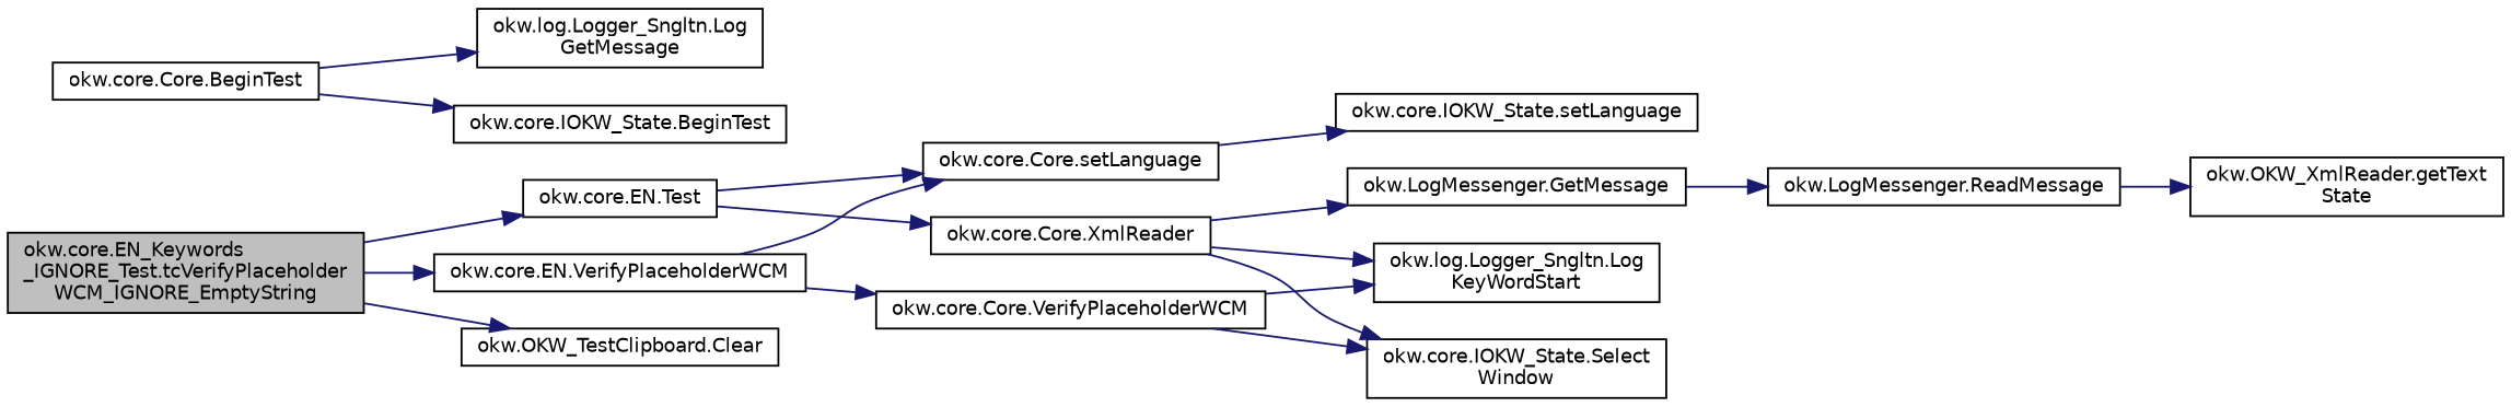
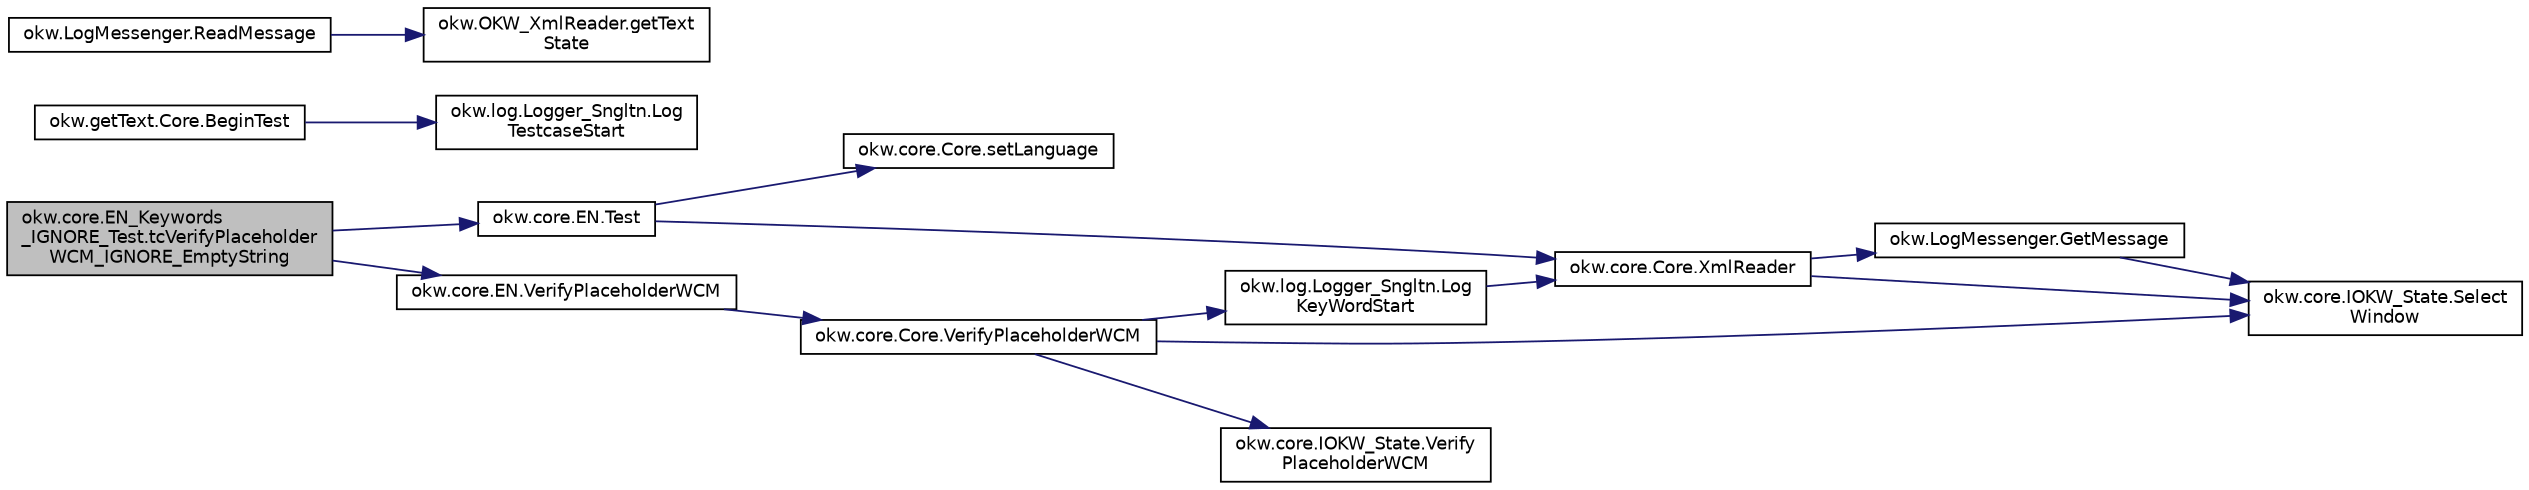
  digraph {
    rankdir=LR
    node [color=black fillcolor=white fontname=Helvetica fontsize=10 shape=record style=filled]
    edge [color=midnightblue fontname=Helvetica fontsize=10 labelfontname=Helvetica labelfontsize=10 style=solid]
    n1 [fillcolor=grey75 fontcolor=black height=0.2 label="okw.core.EN_Keywords\l_IGNORE_Test.tcVerifyPlaceholder\lWCM_IGNORE_EmptyString" width=0.4]
    n2 [height=0.2 label="okw.core.EN.Test" width=0.4]
-   n3 [height=0.2 label="okw.OKW_TestClipboard.Clear" width=0.4]
    n4 [height=0.2 label="okw.core.EN.VerifyPlaceholderWCM" width=0.4]
    n5 [height=0.2 label="okw.core.Core.setLanguage" width=0.4]
    n6 [height=0.2 label="okw.core.Core.XmlReader" width=0.4]
    n7 [height=0.2 label="okw.core.Core.VerifyPlaceholderWCM" width=0.4]
-   n8 [height=0.2 label="okw.core.IOKW_State.setLanguage" width=0.4]
-   n9 [height=0.2 label="okw.core.Core.BeginTest" width=0.4]
-   n10 [height=0.2 label="okw.log.Logger_Sngltn.Log\lGetMessage" width=0.4]
-   n11 [height=0.2 label="okw.core.IOKW_State.BeginTest" width=0.4]
+   n9 [height=0.2 label="okw.getText.Core.BeginTest" width=0.4]
+   n10 [height=0.2 label="okw.log.Logger_Sngltn.Log\lTestcaseStart" width=0.4]
    n12 [height=0.2 label="okw.log.Logger_Sngltn.Log\lKeyWordStart" width=0.4]
    n13 [height=0.2 label="okw.LogMessenger.GetMessage" width=0.4]
    n14 [height=0.2 label="okw.core.IOKW_State.Select\lWindow" width=0.4]
    n15 [height=0.2 label="okw.LogMessenger.ReadMessage" width=0.4]
    n16 [height=0.2 label="okw.OKW_XmlReader.getText\lState" width=0.4]
+   n17 [height=0.2 label="okw.core.IOKW_State.Verify\lPlaceholderWCM" width=0.4]
    n1 -> n2
-   n1 -> n3
    n1 -> n4
    n2 -> n5
    n2 -> n6
-   n4 -> n5
    n4 -> n7
-   n5 -> n8
-   n6 -> n12
+   n12 -> n6
    n6 -> n13
    n6 -> n14
    n7 -> n12
    n7 -> n14
+   n7 -> n17
    n9 -> n10
-   n9 -> n11
-   n13 -> n15
+   n13 -> n14
    n15 -> n16
  }
